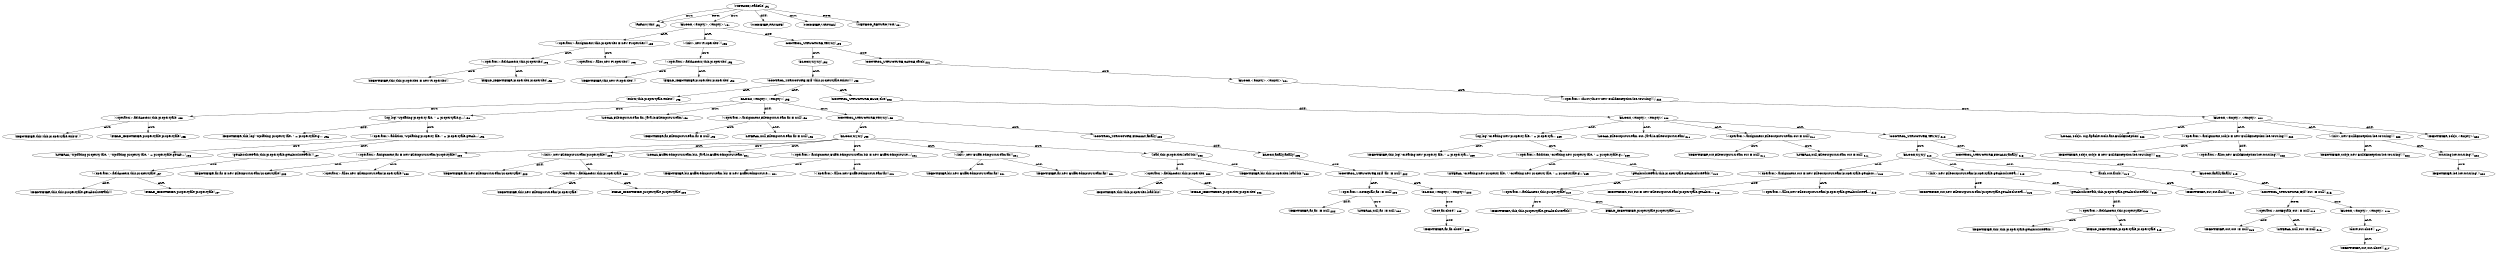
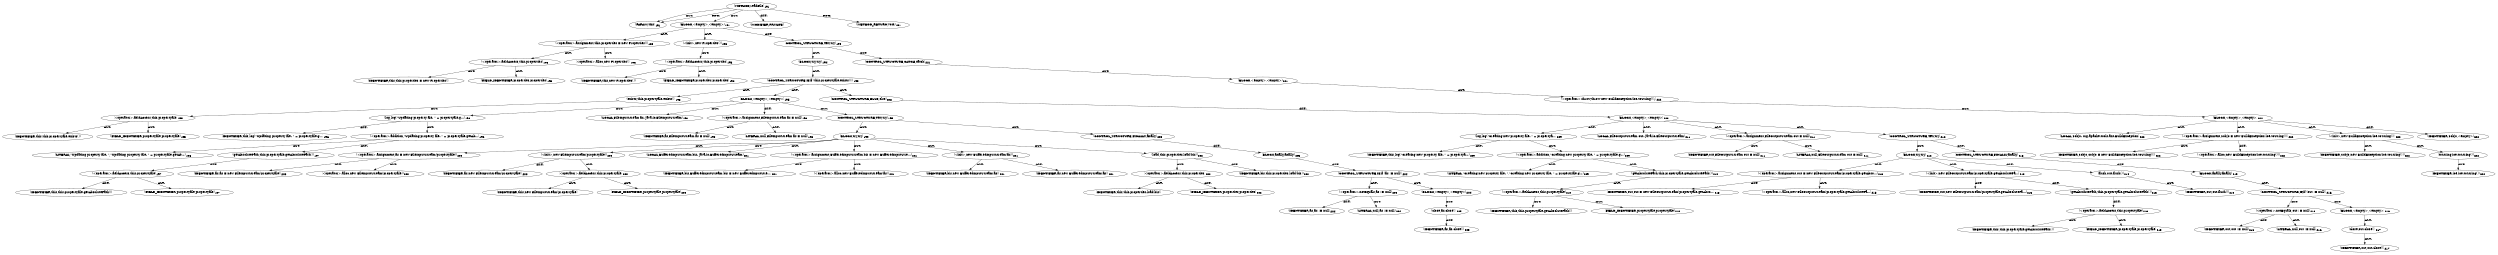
  digraph {
    n1 [label=<(METHOD,readFile)<SUB>191</SUB>>]
    n2 [label=<(PARAM,this)<SUB>191</SUB>>]
    n3 [label=<(BLOCK,&lt;empty&gt;,&lt;empty&gt;)<SUB>191</SUB>>]
    n4 [label=<(MODIFIER,PRIVATE)>]
-   n5 [label=<(MODIFIER,VIRTUAL)>]
    n6 [label=<(METHOD_RETURN,void)<SUB>191</SUB>>]
    n7 [label=<(&lt;operator&gt;.assignment,this.properties = new Properties())<SUB>123</SUB>>]
    n8 [label=<(&lt;init&gt;,new Properties())<SUB>193</SUB>>]
    n9 [label=<(CONTROL_STRUCTURE,TRY,try)<SUB>194</SUB>>]
    n10 [label=<(&lt;operator&gt;.fieldAccess,this.properties)<SUB>193</SUB>>]
    n11 [label=<(&lt;operator&gt;.alloc,new Properties())<SUB>193</SUB>>]
    n12 [label=<(&lt;operator&gt;.fieldAccess,this.properties)<SUB>193</SUB>>]
    n13 [label=<(BLOCK,try,try)<SUB>194</SUB>>]
    n14 [label=<(CONTROL_STRUCTURE,CATCH,catch)<SUB>221</SUB>>]
    n15 [label=<(IDENTIFIER,this,this.properties = new Properties())>]
    n16 [label=<(FIELD_IDENTIFIER,properties,properties)<SUB>193</SUB>>]
    n17 [label=<(IDENTIFIER,this,new Properties())>]
    n18 [label=<(FIELD_IDENTIFIER,properties,properties)<SUB>193</SUB>>]
    n19 [label=<(CONTROL_STRUCTURE,IF,if (this.propertyfile.exists()))<SUB>195</SUB>>]
    n20 [label=<(BLOCK,&lt;empty&gt;,&lt;empty&gt;)<SUB>221</SUB>>]
    n21 [label=<(exists,this.propertyfile.exists())<SUB>195</SUB>>]
    n22 [label=<(BLOCK,&lt;empty&gt;,&lt;empty&gt;)<SUB>195</SUB>>]
    n23 [label=<(CONTROL_STRUCTURE,ELSE,else)<SUB>208</SUB>>]
    n24 [label=<(&lt;operator&gt;.fieldAccess,this.propertyfile)<SUB>195</SUB>>]
    n25 [label=<(log,log(&quot;Updating property file: &quot; + propertyfile.g...)<SUB>196</SUB>>]
    n26 [label=<(LOCAL,FileInputStream fis: java.io.FileInputStream)<SUB>198</SUB>>]
    n27 [label=<(&lt;operator&gt;.assignment,FileInputStream fis = null)<SUB>198</SUB>>]
    n28 [label=<(CONTROL_STRUCTURE,TRY,try)<SUB>199</SUB>>]
    n29 [label=<(BLOCK,&lt;empty&gt;,&lt;empty&gt;)<SUB>208</SUB>>]
    n30 [label=<(IDENTIFIER,this,this.propertyfile.exists())>]
    n31 [label=<(FIELD_IDENTIFIER,propertyfile,propertyfile)<SUB>195</SUB>>]
    n32 [label=<(IDENTIFIER,this,log(&quot;Updating property file: &quot; + propertyfile.g...)<SUB>196</SUB>>]
    n33 [label=<(&lt;operator&gt;.addition,&quot;Updating property file: &quot; + propertyfile.getAb...)<SUB>196</SUB>>]
    n34 [label=<(IDENTIFIER,fis,FileInputStream fis = null)<SUB>198</SUB>>]
    n35 [label=<(LITERAL,null,FileInputStream fis = null)<SUB>198</SUB>>]
    n36 [label=<(BLOCK,try,try)<SUB>199</SUB>>]
    n37 [label=<(CONTROL_STRUCTURE,FINALLY,finally)<SUB>203</SUB>>]
    n38 [label=<(LITERAL,&quot;Updating property file: &quot;,&quot;Updating property file: &quot; + propertyfile.getAb...)<SUB>196</SUB>>]
    n39 [label=<(getAbsolutePath,this.propertyfile.getAbsolutePath())<SUB>197</SUB>>]
    n40 [label=<(&lt;operator&gt;.fieldAccess,this.propertyfile)<SUB>197</SUB>>]
    n41 [label=<(IDENTIFIER,this,this.propertyfile.getAbsolutePath())>]
    n42 [label=<(FIELD_IDENTIFIER,propertyfile,propertyfile)<SUB>197</SUB>>]
    n43 [label=<(&lt;operator&gt;.assignment,fis = new FileInputStream(propertyfile))<SUB>200</SUB>>]
    n44 [label=<(&lt;init&gt;,new FileInputStream(propertyfile))<SUB>200</SUB>>]
    n45 [label=<(LOCAL,BufferedInputStream bis: java.io.BufferedInputStream)<SUB>201</SUB>>]
    n46 [label=<(&lt;operator&gt;.assignment,BufferedInputStream bis = new BufferedInputStre...)<SUB>201</SUB>>]
    n47 [label=<(&lt;init&gt;,new BufferedInputStream(fis))<SUB>201</SUB>>]
    n48 [label=<(load,this.properties.load(bis))<SUB>202</SUB>>]
    n49 [label=<(BLOCK,finally,finally)<SUB>203</SUB>>]
    n50 [label=<(IDENTIFIER,fis,fis = new FileInputStream(propertyfile))<SUB>200</SUB>>]
    n51 [label=<(&lt;operator&gt;.alloc,new FileInputStream(propertyfile))<SUB>200</SUB>>]
    n52 [label=<(IDENTIFIER,fis,new FileInputStream(propertyfile))<SUB>200</SUB>>]
    n53 [label=<(&lt;operator&gt;.fieldAccess,this.propertyfile)<SUB>200</SUB>>]
    n54 [label=<(IDENTIFIER,bis,BufferedInputStream bis = new BufferedInputStre...)<SUB>201</SUB>>]
    n55 [label=<(&lt;operator&gt;.alloc,new BufferedInputStream(fis))<SUB>201</SUB>>]
    n56 [label=<(IDENTIFIER,bis,new BufferedInputStream(fis))<SUB>201</SUB>>]
    n57 [label=<(IDENTIFIER,fis,new BufferedInputStream(fis))<SUB>201</SUB>>]
    n58 [label=<(&lt;operator&gt;.fieldAccess,this.properties)<SUB>202</SUB>>]
    n59 [label=<(IDENTIFIER,bis,this.properties.load(bis))<SUB>202</SUB>>]
    n60 [label=<(IDENTIFIER,this,new FileInputStream(propertyfile))>]
    n61 [label=<(FIELD_IDENTIFIER,propertyfile,propertyfile)<SUB>200</SUB>>]
    n62 [label=<(IDENTIFIER,this,this.properties.load(bis))>]
    n63 [label=<(FIELD_IDENTIFIER,properties,properties)<SUB>202</SUB>>]
    n64 [label=<(CONTROL_STRUCTURE,IF,if (fis != null))<SUB>204</SUB>>]
    n65 [label=<(&lt;operator&gt;.notEquals,fis != null)<SUB>204</SUB>>]
    n66 [label=<(BLOCK,&lt;empty&gt;,&lt;empty&gt;)<SUB>204</SUB>>]
    n67 [label=<(IDENTIFIER,fis,fis != null)<SUB>204</SUB>>]
    n68 [label=<(LITERAL,null,fis != null)<SUB>204</SUB>>]
    n69 [label=<(close,fis.close())<SUB>205</SUB>>]
    n70 [label=<(IDENTIFIER,fis,fis.close())<SUB>205</SUB>>]
    n71 [label=<(log,log(&quot;Creating new property file: &quot; + propertyfi...)<SUB>209</SUB>>]
    n72 [label=<(LOCAL,FileOutputStream out: java.io.FileOutputStream)<SUB>211</SUB>>]
    n73 [label=<(&lt;operator&gt;.assignment,FileOutputStream out = null)<SUB>211</SUB>>]
    n74 [label=<(CONTROL_STRUCTURE,TRY,try)<SUB>212</SUB>>]
    n75 [label=<(IDENTIFIER,this,log(&quot;Creating new property file: &quot; + propertyfi...)<SUB>209</SUB>>]
    n76 [label=<(&lt;operator&gt;.addition,&quot;Creating new property file: &quot; + propertyfile.g...)<SUB>209</SUB>>]
    n77 [label=<(IDENTIFIER,out,FileOutputStream out = null)<SUB>211</SUB>>]
    n78 [label=<(LITERAL,null,FileOutputStream out = null)<SUB>211</SUB>>]
    n79 [label=<(BLOCK,try,try)<SUB>212</SUB>>]
    n80 [label=<(CONTROL_STRUCTURE,FINALLY,finally)<SUB>215</SUB>>]
    n81 [label=<(LITERAL,&quot;Creating new property file: &quot;,&quot;Creating new property file: &quot; + propertyfile.g...)<SUB>209</SUB>>]
    n82 [label=<(getAbsolutePath,this.propertyfile.getAbsolutePath())<SUB>210</SUB>>]
    n83 [label=<(&lt;operator&gt;.fieldAccess,this.propertyfile)<SUB>210</SUB>>]
    n84 [label=<(IDENTIFIER,this,this.propertyfile.getAbsolutePath())>]
    n85 [label=<(FIELD_IDENTIFIER,propertyfile,propertyfile)<SUB>210</SUB>>]
    n86 [label=<(&lt;operator&gt;.assignment,out = new FileOutputStream(propertyfile.getAbso...)<SUB>213</SUB>>]
    n87 [label=<(&lt;init&gt;,new FileOutputStream(propertyfile.getAbsolutePa...)<SUB>213</SUB>>]
    n88 [label=<(flush,out.flush())<SUB>214</SUB>>]
    n89 [label=<(BLOCK,finally,finally)<SUB>215</SUB>>]
    n90 [label=<(IDENTIFIER,out,out = new FileOutputStream(propertyfile.getAbso...)<SUB>213</SUB>>]
    n91 [label=<(&lt;operator&gt;.alloc,new FileOutputStream(propertyfile.getAbsolutePa...)<SUB>213</SUB>>]
    n92 [label=<(IDENTIFIER,out,new FileOutputStream(propertyfile.getAbsolutePa...)<SUB>213</SUB>>]
    n93 [label=<(getAbsolutePath,this.propertyfile.getAbsolutePath())<SUB>213</SUB>>]
    n94 [label=<(IDENTIFIER,out,out.flush())<SUB>214</SUB>>]
    n95 [label=<(&lt;operator&gt;.fieldAccess,this.propertyfile)<SUB>213</SUB>>]
    n96 [label=<(IDENTIFIER,this,this.propertyfile.getAbsolutePath())>]
    n97 [label=<(FIELD_IDENTIFIER,propertyfile,propertyfile)<SUB>213</SUB>>]
    n98 [label=<(CONTROL_STRUCTURE,IF,if (out != null))<SUB>216</SUB>>]
    n99 [label=<(&lt;operator&gt;.notEquals,out != null)<SUB>216</SUB>>]
    n100 [label=<(BLOCK,&lt;empty&gt;,&lt;empty&gt;)<SUB>216</SUB>>]
    n101 [label=<(IDENTIFIER,out,out != null)<SUB>216</SUB>>]
    n102 [label=<(LITERAL,null,out != null)<SUB>216</SUB>>]
    n103 [label=<(close,out.close())<SUB>217</SUB>>]
    n104 [label=<(IDENTIFIER,out,out.close())<SUB>217</SUB>>]
    n105 [label=<(&lt;operator&gt;.throw,throw new BuildException(ioe.toString());)<SUB>222</SUB>>]
    n106 [label=<(BLOCK,&lt;empty&gt;,&lt;empty&gt;)<SUB>222</SUB>>]
    n107 [label=<(LOCAL,$obj0: org.apache.tools.ant.BuildException)<SUB>222</SUB>>]
    n108 [label=<(&lt;operator&gt;.assignment,$obj0 = new BuildException(ioe.toString()))<SUB>222</SUB>>]
    n109 [label=<(&lt;init&gt;,new BuildException(ioe.toString()))<SUB>222</SUB>>]
    n110 [label=<(IDENTIFIER,$obj0,&lt;empty&gt;)<SUB>222</SUB>>]
    n111 [label=<(IDENTIFIER,$obj0,$obj0 = new BuildException(ioe.toString()))<SUB>222</SUB>>]
    n112 [label=<(&lt;operator&gt;.alloc,new BuildException(ioe.toString()))<SUB>222</SUB>>]
    n113 [label=<(IDENTIFIER,$obj0,new BuildException(ioe.toString()))<SUB>222</SUB>>]
    n114 [label=<(toString,ioe.toString())<SUB>222</SUB>>]
    n115 [label=<(IDENTIFIER,ioe,ioe.toString())<SUB>222</SUB>>]
    n1 -> n2 [label="AST: "]
    n1 -> n2 [label="DDG: "]
    n1 -> n3 [label="AST: "]
    n1 -> n4 [label="AST: "]
-   n1 -> n5 [label="AST: "]
    n1 -> n6 [label="DDG: "]
    n3 -> n7 [label="AST: "]
    n3 -> n8 [label="AST: "]
    n3 -> n9 [label="AST: "]
    n7 -> n10 [label="AST: "]
    n7 -> n11 [label="AST: "]
    n8 -> n12 [label="AST: "]
    n9 -> n13 [label="AST: "]
    n9 -> n14 [label="AST: "]
    n10 -> n15 [label="AST: "]
    n10 -> n16 [label="AST: "]
    n12 -> n17 [label="AST: "]
    n12 -> n18 [label="AST: "]
    n13 -> n19 [label="AST: "]
    n14 -> n20 [label="AST: "]
    n19 -> n21 [label="AST: "]
    n19 -> n22 [label="AST: "]
    n19 -> n23 [label="AST: "]
    n20 -> n105 [label="AST: "]
    n21 -> n24 [label="AST: "]
    n22 -> n25 [label="AST: "]
    n22 -> n26 [label="AST: "]
    n22 -> n27 [label="AST: "]
    n22 -> n28 [label="AST: "]
    n23 -> n29 [label="AST: "]
    n24 -> n30 [label="AST: "]
    n24 -> n31 [label="AST: "]
    n25 -> n32 [label="AST: "]
    n25 -> n33 [label="AST: "]
    n27 -> n34 [label="AST: "]
    n27 -> n35 [label="AST: "]
    n28 -> n36 [label="AST: "]
    n28 -> n37 [label="AST: "]
    n29 -> n71 [label="AST: "]
    n29 -> n72 [label="AST: "]
    n29 -> n73 [label="AST: "]
    n29 -> n74 [label="AST: "]
    n33 -> n38 [label="AST: "]
    n33 -> n39 [label="AST: "]
    n36 -> n43 [label="AST: "]
    n36 -> n44 [label="AST: "]
    n36 -> n45 [label="AST: "]
    n36 -> n46 [label="AST: "]
    n36 -> n47 [label="AST: "]
    n36 -> n48 [label="AST: "]
    n37 -> n49 [label="AST: "]
    n39 -> n40 [label="AST: "]
    n40 -> n41 [label="AST: "]
    n40 -> n42 [label="AST: "]
    n43 -> n50 [label="AST: "]
    n43 -> n51 [label="AST: "]
    n44 -> n52 [label="AST: "]
    n44 -> n53 [label="AST: "]
    n46 -> n54 [label="AST: "]
    n46 -> n55 [label="AST: "]
    n47 -> n56 [label="AST: "]
    n47 -> n57 [label="AST: "]
    n48 -> n58 [label="AST: "]
    n48 -> n59 [label="AST: "]
    n49 -> n64 [label="AST: "]
    n53 -> n60 [label="AST: "]
    n53 -> n61 [label="AST: "]
    n58 -> n62 [label="AST: "]
    n58 -> n63 [label="AST: "]
    n64 -> n65 [label="AST: "]
    n64 -> n66 [label="AST: "]
    n65 -> n67 [label="AST: "]
    n65 -> n68 [label="AST: "]
    n66 -> n69 [label="AST: "]
    n69 -> n70 [label="AST: "]
    n71 -> n75 [label="AST: "]
    n71 -> n76 [label="AST: "]
    n73 -> n77 [label="AST: "]
    n73 -> n78 [label="AST: "]
    n74 -> n79 [label="AST: "]
    n74 -> n80 [label="AST: "]
    n76 -> n81 [label="AST: "]
    n76 -> n82 [label="AST: "]
    n79 -> n86 [label="AST: "]
    n79 -> n87 [label="AST: "]
    n79 -> n88 [label="AST: "]
    n80 -> n89 [label="AST: "]
    n82 -> n83 [label="AST: "]
    n83 -> n84 [label="AST: "]
    n83 -> n85 [label="AST: "]
    n86 -> n90 [label="AST: "]
    n86 -> n91 [label="AST: "]
    n87 -> n92 [label="AST: "]
    n87 -> n93 [label="AST: "]
    n88 -> n94 [label="AST: "]
    n89 -> n98 [label="AST: "]
    n93 -> n95 [label="AST: "]
    n95 -> n96 [label="AST: "]
    n95 -> n97 [label="AST: "]
-   n98 -> n99 [label="DDG: "]
+   n98 -> n99 [label="AST: "]
    n98 -> n100 [label="AST: "]
    n99 -> n101 [label="AST: "]
    n99 -> n102 [label="AST: "]
    n100 -> n103 [label="AST: "]
    n103 -> n104 [label="AST: "]
    n105 -> n106 [label="AST: "]
    n106 -> n107 [label="AST: "]
    n106 -> n108 [label="AST: "]
    n106 -> n109 [label="AST: "]
    n106 -> n110 [label="AST: "]
    n108 -> n111 [label="AST: "]
    n108 -> n112 [label="AST: "]
    n109 -> n113 [label="AST: "]
    n109 -> n114 [label="AST: "]
    n114 -> n115 [label="AST: "]
  }
